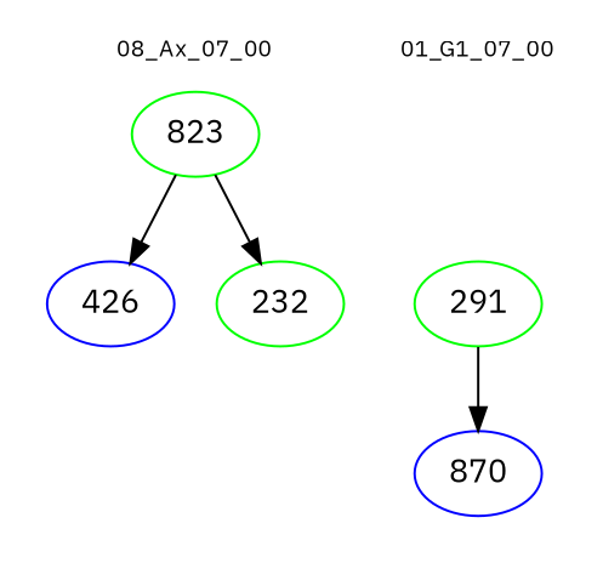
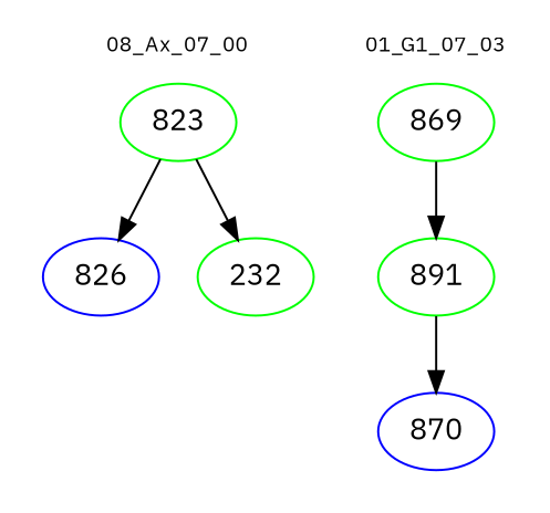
  digraph {
    fontname="IBM Plex Sans"
    node [color=green fontname="IBM Plex Sans"]
    edge [color=black fontname="IBM Plex Sans"]
    n1 [label=823]
-   n2 [color=blue label=426]
+   n2 [color=blue label=826]
    n3 [label=232]
-   n5 [label=291]
+   n4 [label=869]
+   n5 [label=891]
    n6 [color=blue label=870]
    subgraph cluster_1 {
      color=white
      fontsize=10
      label="08_Ax_07_00"
      n1
      n2
      n3
    }
    subgraph cluster_2 {
      color=white
      fontsize=10
-     label="01_G1_07_00"
+     label="01_G1_07_03"
+     n4
      n5
      n6
    }
    n1 -> n2
    n1 -> n3
+   n4 -> n5
    n5 -> n6
  }
